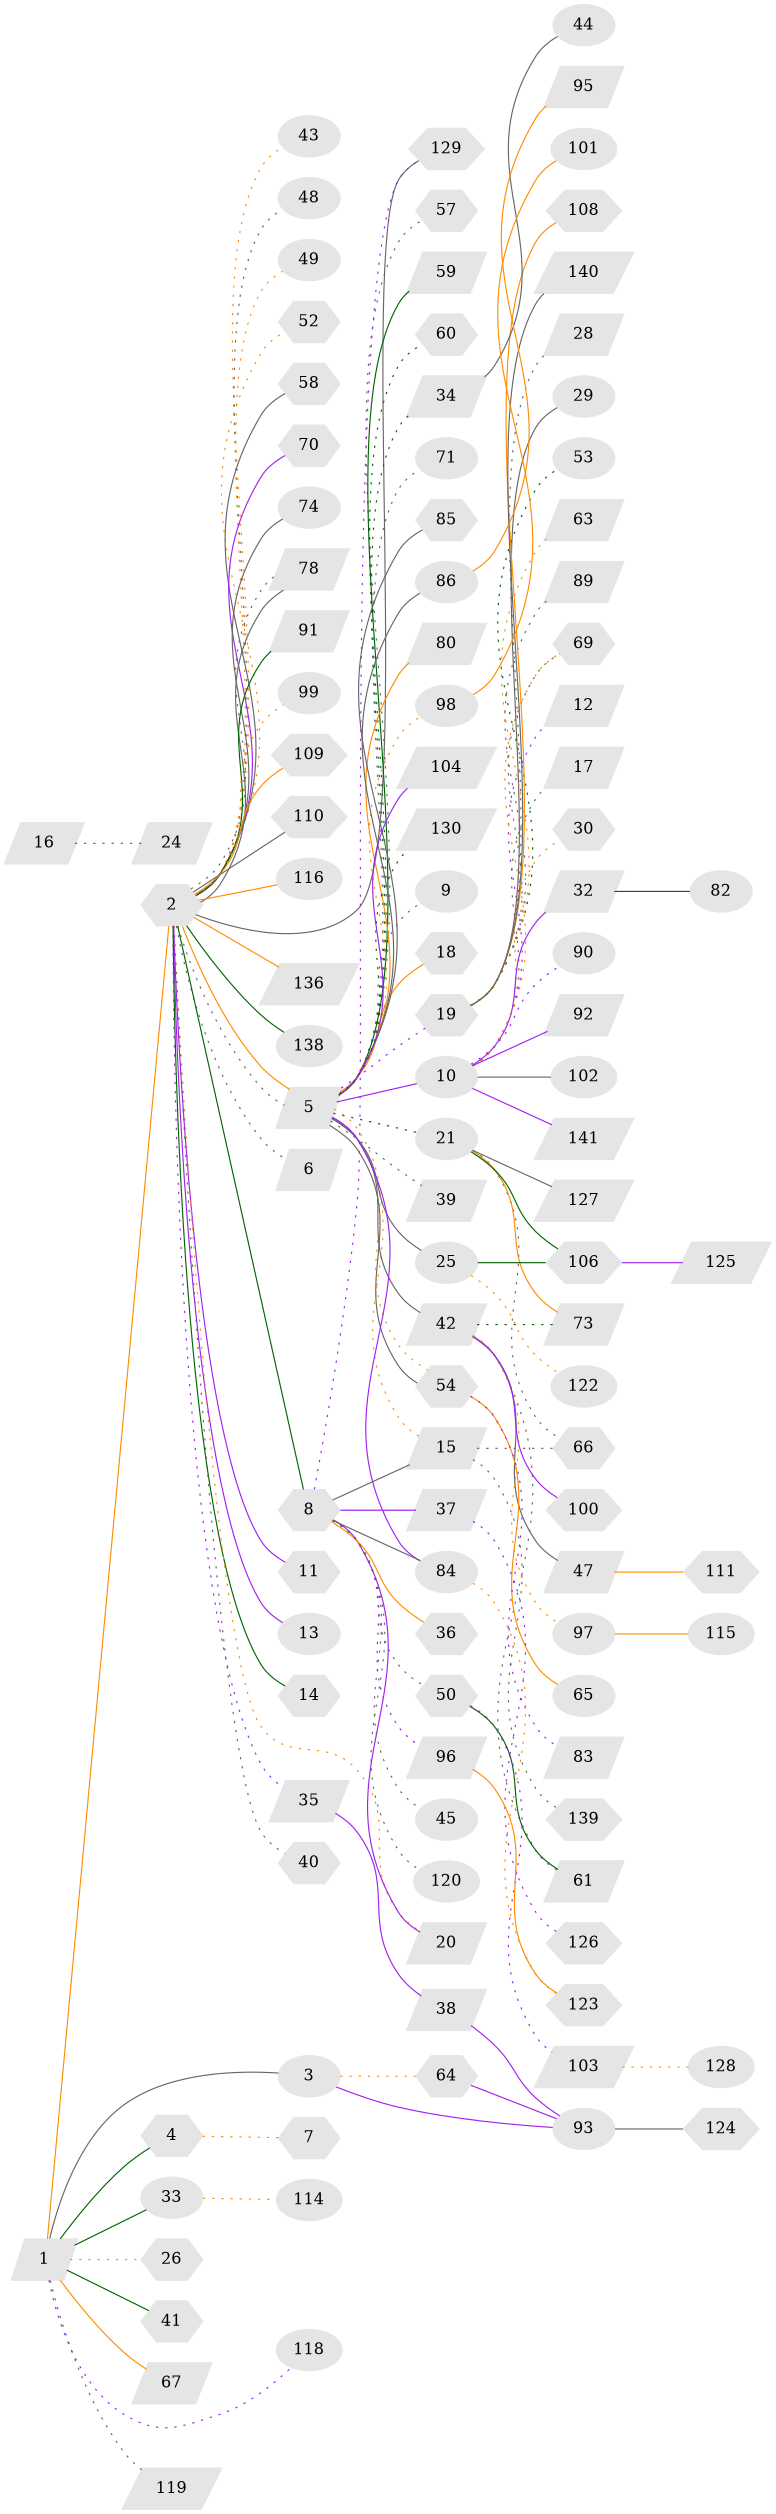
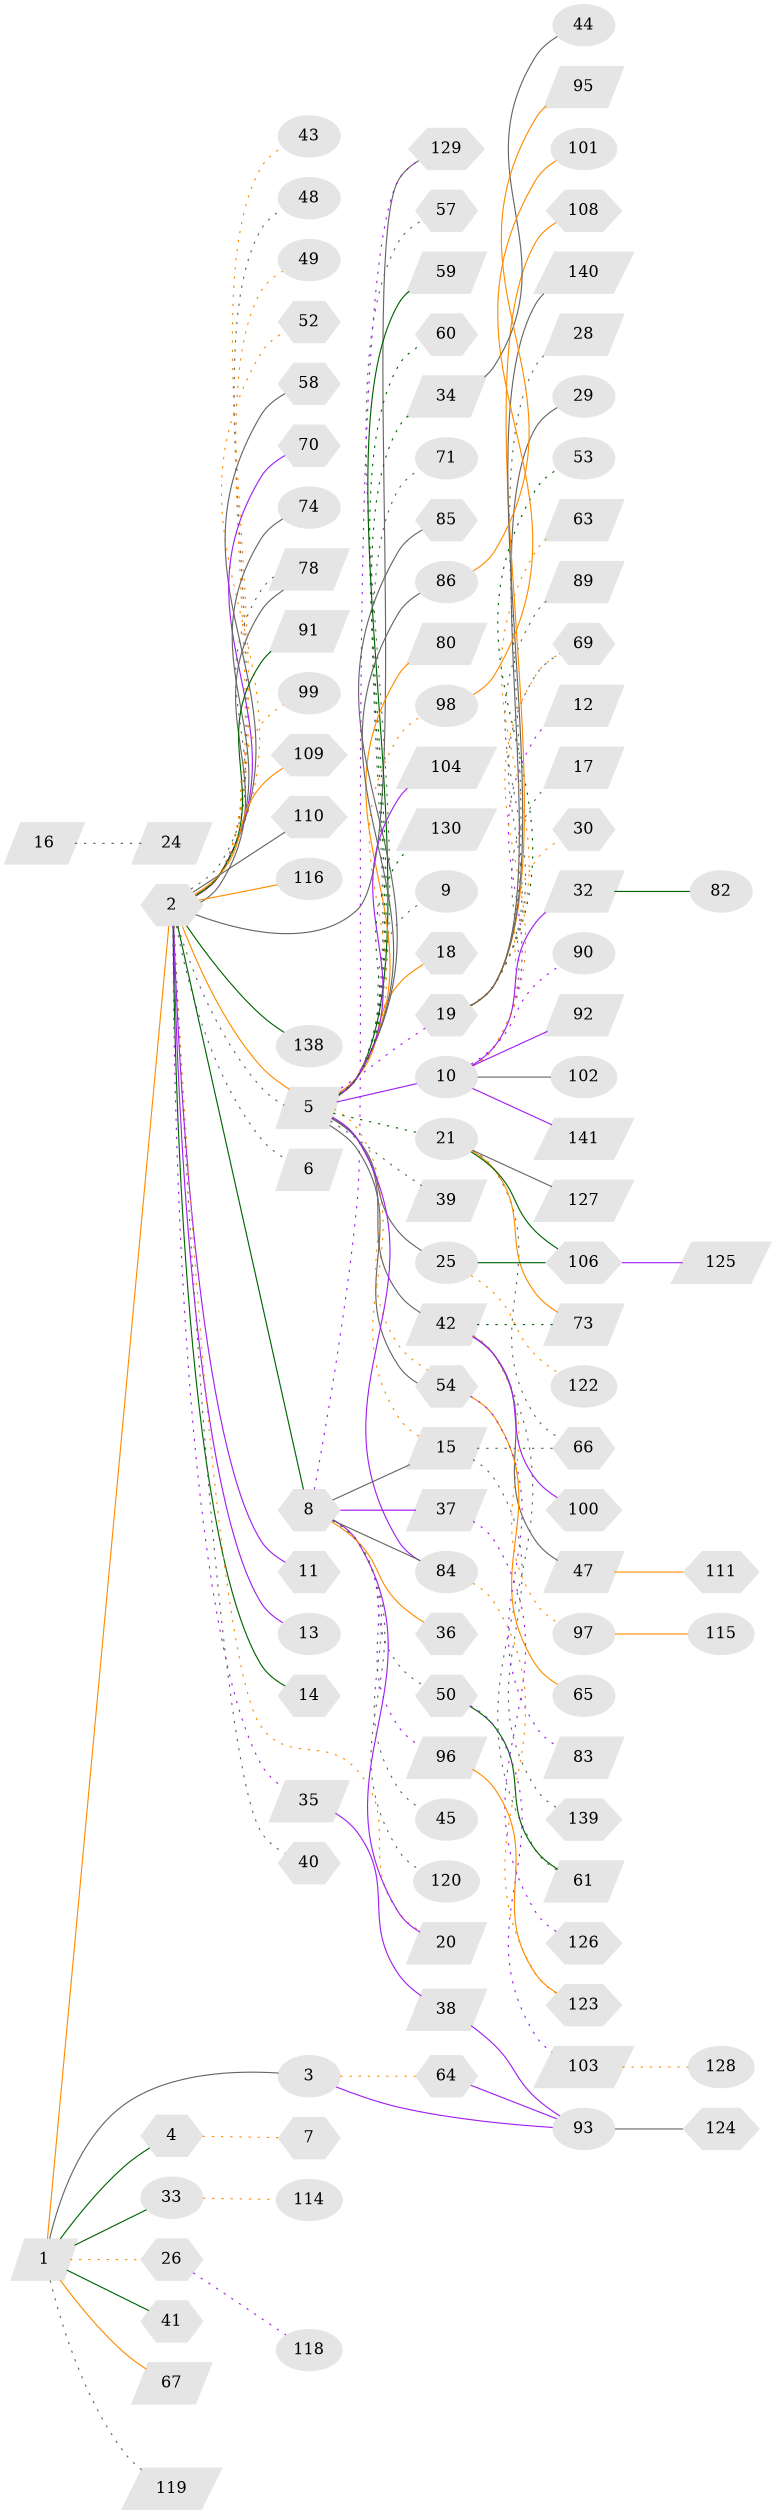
  graph {
    rankdir=LR
    node [color=gray90 shape=parallelogram style=filled]
    edge [color=gray40 style=solid]
    1 [super="+31"]
    2 [shape=hexagon super="+105"]
    3 [shape=ellipse]
    4 [shape=hexagon super="+76"]
    26 [shape=hexagon super="+131"]
    33 [shape=ellipse super="+94"]
    41 [shape=hexagon]
    67
    118 [shape=ellipse]
    119
    5 [super="+79"]
    6 [super="+62"]
    8 [shape=hexagon super="+27"]
    11 [shape=hexagon]
    13 [shape=ellipse]
    14 [shape=hexagon]
    20 [super="+46"]
    35
    40 [shape=hexagon]
    43 [shape=ellipse]
    48 [shape=ellipse]
    49 [shape=ellipse]
    52 [shape=hexagon]
    58 [shape=hexagon]
    70 [shape=hexagon]
    74 [shape=ellipse super="+134"]
    78
    91
    99 [shape=ellipse]
    109 [shape=hexagon]
    110 [shape=hexagon]
    116 [shape=ellipse]
    129 [shape=hexagon]
-   136
    138 [shape=ellipse]
    64 [shape=hexagon super="+88"]
    93 [shape=ellipse]
    7 [shape=hexagon]
    114 [shape=ellipse]
    9 [shape=ellipse]
    10 [shape=ellipse super="+22"]
    15
    18 [shape=hexagon]
    19 [shape=hexagon super="+56"]
    21 [shape=ellipse super="+72"]
    25 [shape=ellipse]
    34 [super="+107"]
    39
    42 [super="+77"]
    54 [shape=hexagon super="+55"]
    57 [shape=hexagon]
    59 [super="+112"]
    60 [shape=hexagon super="+133"]
    71 [shape=ellipse]
    80
    84 [shape=ellipse]
    85 [shape=hexagon]
    86 [shape=ellipse]
    98 [shape=ellipse]
    104
    130
    36 [shape=hexagon]
    37
    45 [shape=ellipse]
    50 [shape=hexagon super="+68"]
    96 [super="+137"]
    120 [shape=ellipse]
    16 [super="+23"]
    24
    38 [super="+75"]
    124 [shape=hexagon]
    12
    17
    30 [shape=hexagon]
    32
    69 [shape=hexagon]
    90 [shape=ellipse]
    92
    102 [shape=ellipse]
    141
    66 [shape=hexagon]
    139 [shape=hexagon]
    28
    29 [shape=ellipse super="+51"]
    53 [shape=ellipse]
    63
    89
    108 [shape=hexagon]
    140
    73
    106 [shape=hexagon super="+121"]
    127
    122 [shape=ellipse]
    44 [shape=ellipse]
    47
    61 [super="+81"]
    97 [shape=ellipse super="+113"]
    100 [shape=hexagon]
    65 [shape=ellipse super="+135"]
    83 [super="+87"]
    123 [shape=hexagon super="+132"]
    95
    101 [shape=ellipse]
    126 [shape=hexagon]
    103
    82 [shape=ellipse]
    125
    111 [shape=hexagon super="+117"]
    115 [shape=ellipse]
    128 [shape=ellipse]
    1 -- 2 [color=darkorange]
    1 -- 3
    1 -- 4 [color=darkgreen]
    1 -- 26 [color=darkorange style=dotted]
    1 -- 33 [color=darkgreen]
    1 -- 41 [color=darkgreen]
    1 -- 67 [color=darkorange]
-   1 -- 118 [color=purple style=dotted]
+   26 -- 118 [color=purple style=dotted]
    1 -- 119 [style=dotted]
    2 -- 5 [style=dotted]
    2 -- 5 [color=darkorange]
    2 -- 6 [style=dotted]
    2 -- 8 [color=darkgreen]
    2 -- 11 [color=purple]
    2 -- 13 [color=purple]
    2 -- 14 [color=darkgreen]
    2 -- 20 [color=darkorange style=dotted]
    2 -- 35 [color=purple style=dotted]
    2 -- 40 [style=dotted]
    2 -- 43 [color=darkorange style=dotted]
    2 -- 48 [style=dotted]
    2 -- 49 [color=darkorange style=dotted]
    2 -- 52 [color=darkorange style=dotted]
    2 -- 58
    2 -- 70 [color=purple]
    2 -- 74
    2 -- 78
    2 -- 78 [style=dotted]
    2 -- 91 [color=darkgreen]
    2 -- 99 [color=darkorange style=dotted]
    2 -- 109 [color=darkorange]
    2 -- 110
    2 -- 116 [color=darkorange]
    2 -- 129
-   2 -- 136 [color=darkorange]
    2 -- 138 [color=darkgreen]
    3 -- 64 [color=darkorange style=dotted]
    3 -- 93 [color=purple]
    4 -- 7 [color=darkorange style=dotted]
    33 -- 114 [color=darkorange style=dotted]
    5 -- 9 [style=dotted]
    5 -- 10 [color=purple]
    5 -- 15 [color=darkorange style=dotted]
    5 -- 18 [color=darkorange]
    5 -- 19 [color=purple style=dotted]
    5 -- 21 [color=darkgreen style=dotted]
    5 -- 25
    5 -- 34 [color=darkgreen style=dotted]
    5 -- 39 [style=dotted]
    5 -- 42
    5 -- 54
    5 -- 54 [color=darkorange style=dotted]
    5 -- 57 [style=dotted]
    5 -- 59 [color=darkgreen]
    5 -- 60 [color=darkgreen style=dotted]
    5 -- 71 [style=dotted]
    5 -- 80 [color=darkorange]
    5 -- 84 [color=purple]
    5 -- 85
    5 -- 86
    5 -- 98 [color=darkorange style=dotted]
    5 -- 104 [color=purple]
    5 -- 130 [color=darkgreen style=dotted]
    8 -- 20 [color=purple]
    8 -- 129 [color=purple style=dotted]
    8 -- 15
    8 -- 84
    8 -- 36 [color=darkorange]
    8 -- 37 [color=purple]
    8 -- 45 [style=dotted]
    8 -- 50 [style=dotted]
    8 -- 96 [color=purple style=dotted]
    8 -- 120 [style=dotted]
    35 -- 38 [color=purple]
    64 -- 93 [color=purple]
    93 -- 124
    10 -- 12 [color=purple style=dotted]
    10 -- 17 [style=dotted]
    10 -- 30 [color=darkorange style=dotted]
    10 -- 32 [color=purple]
    10 -- 69 [color=darkorange style=dotted]
    10 -- 90 [color=purple style=dotted]
    10 -- 92 [color=purple]
    10 -- 102
    10 -- 141 [color=purple]
    15 -- 66 [style=dotted]
    15 -- 139 [style=dotted]
    19 -- 69 [style=dotted]
    19 -- 28 [style=dotted]
    19 -- 29
    19 -- 53 [color=darkgreen style=dotted]
    19 -- 63 [color=darkorange style=dotted]
    19 -- 89 [style=dotted]
    19 -- 108 [color=darkorange]
    19 -- 140
    21 -- 66 [style=dotted]
    21 -- 73 [color=darkorange]
    21 -- 106 [color=darkgreen]
    21 -- 127
    25 -- 106 [color=darkgreen]
    25 -- 122 [color=darkorange style=dotted]
    34 -- 44
    42 -- 73 [color=darkgreen style=dotted]
    42 -- 47
    42 -- 61 [style=dotted]
    42 -- 97 [color=darkorange style=dotted]
    42 -- 100 [color=purple]
    54 -- 65 [color=darkorange]
    54 -- 83 [color=purple style=dotted]
    84 -- 123 [color=darkorange style=dotted]
    86 -- 95 [color=darkorange]
    98 -- 101 [color=darkorange]
    37 -- 126 [color=purple style=dotted]
    50 -- 61 [color=darkgreen]
    50 -- 103 [color=purple style=dotted]
    96 -- 123 [color=darkorange]
    16 -- 24 [style=dotted]
    38 -- 93 [color=purple]
    32 -- 82 [color=darkgreen]
    106 -- 125 [color=purple]
    47 -- 111 [color=darkorange]
    97 -- 115 [color=darkorange]
    103 -- 128 [color=darkorange style=dotted]
  }
